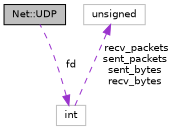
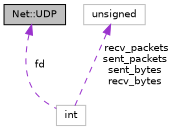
  digraph {
    node [color=grey75 fillcolor=white fontname=Helvetica fontsize=10 shape=record style=filled]
    edge [color=darkorchid3 dir=back fontname=Helvetica fontsize=10 labelfontname=Helvetica labelfontsize=10 style=dashed]
    n1 [color=black fillcolor=grey75 fontcolor=black height=0.2 label="Net::UDP" width=0.4]
    n2 [height=0.2 label=int width=0.4]
    n3 [height=0.2 label=unsigned width=0.4]
-   n2 -> n1 [label=" fd"]
+   n1 -> n2 [label=" fd"]
    n3 -> n2 [label=" recv_packets\nsent_packets\nsent_bytes\nrecv_bytes"]
  }
